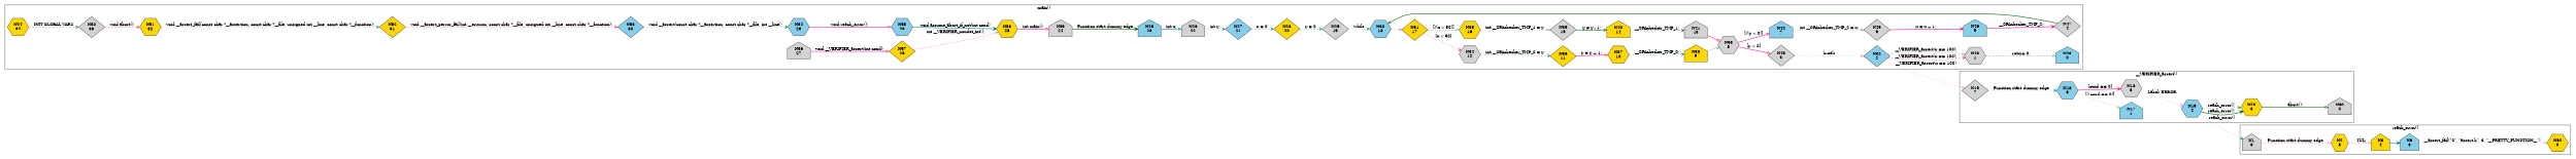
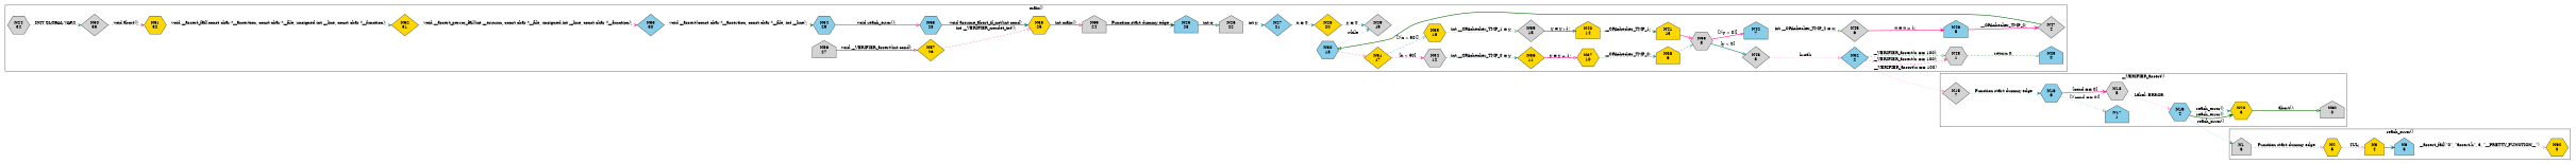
  digraph {
    rankdir=LR
    node [fillcolor=lightgrey shape=hexagon style=filled]
    edge [arrowhead=onormal color=deeppink style=dashed]
    n1 [label="N15\n7" shape=diamond]
    n2 [fillcolor=skyblue label="N16\n6"]
    n3 [fillcolor=skyblue label="N17\n1" shape=house]
    n4 [label="N18\n5"]
    n5 [fillcolor=skyblue label="N19\n4"]
    n6 [fillcolor=gold label="N20\n3"]
    n7 [label="N60\n0" shape=house]
-   n8 [fillcolor=gold label="N24\n34"]
+   n8 [label="N24\n34"]
    n9 [label="N50\n33" shape=diamond]
    n10 [fillcolor=gold label="N51\n32"]
    n11 [fillcolor=gold label="N52\n31" shape=diamond]
    n12 [fillcolor=skyblue label="N53\n30" shape=diamond]
    n13 [fillcolor=skyblue label="N54\n29"]
    n14 [fillcolor=skyblue label="N55\n28"]
    n15 [label="N56\n27" shape=house]
    n16 [fillcolor=gold label="N57\n26" shape=diamond]
    n17 [fillcolor=gold label="N58\n25"]
    n18 [label="N59\n24" shape=house]
    n19 [fillcolor=skyblue label="N25\n23" shape=house]
    n20 [label="N26\n22" shape=house]
    n21 [fillcolor=skyblue label="N27\n21" shape=diamond]
    n22 [fillcolor=gold label="N28\n20" shape=diamond]
    n23 [label="N29\n19" shape=diamond]
    n24 [fillcolor=skyblue label="N30\n18"]
    n25 [fillcolor=gold label="N31\n17" shape=diamond]
    n26 [fillcolor=gold label="N35\n16"]
    n27 [label="N34\n12"]
    n28 [label="N39\n15" shape=diamond]
    n29 [fillcolor=gold label="N40\n14" shape=house]
-   n30 [label="N41\n13" shape=house]
+   n30 [fillcolor=gold label="N41\n13" shape=house]
    n31 [label="N33\n8"]
    n32 [fillcolor=skyblue label="N42\n7" shape=house]
    n33 [label="N43\n3" shape=diamond]
    n34 [label="N45\n6" shape=diamond]
    n35 [fillcolor=skyblue label="N46\n5" shape=house]
    n36 [label="N47\n4" shape=diamond]
    n37 [fillcolor=skyblue label="N32\n2" shape=diamond]
    n38 [label="N48\n1"]
    n39 [fillcolor=skyblue label="N23\n0" shape=house]
    n40 [fillcolor=gold label="N36\n11" shape=diamond]
    n41 [fillcolor=gold label="N37\n10"]
    n42 [fillcolor=gold label="N38\n9" shape=house]
    n43 [label="N1\n6" shape=house]
    n44 [fillcolor=gold label="N2\n5"]
    n45 [fillcolor=gold label="N3\n4" shape=house]
    n46 [fillcolor=skyblue label="N6\n3" shape=house]
    n47 [fillcolor=gold label="N62\n0"]
    subgraph cluster_1 {
      label="__VERIFIER_assert()"
      n1
      n2
      n3
      n4
      n5
      n6
      n7
    }
    subgraph cluster_2 {
      label="assume_abort_if_not()"
    }
    subgraph cluster_3 {
      label="main()"
      n8
      n9
      n10
      n11
      n12
      n13
      n14
      n15
      n16
      n17
      n18
      n19
      n20
      n21
      n22
      n23
      n24
      n25
      n26
      n27
      n28
      n29
      n30
      n31
      n32
      n33
      n34
      n35
      n36
      n37
      n38
      n39
      n40
      n41
      n42
    }
    subgraph cluster_4 {
      label="reach_error()"
      n43
      n44
      n45
      n46
      n47
    }
    n1 -> n2 [arrowhead=vee color=teal label="Function start dummy edge" style=dotted]
    n2 -> n3 [color=darkgreen label="[!(cond == 0)]" style=dotted]
    n2 -> n4 [arrowhead=vee label="[cond == 0]" style=bold]
    n4 -> n5 [label="Label: ERROR" style=dotted]
    n5 -> n6 [arrowhead=vee color=darkgreen label="reach_error();" style=bold]
    n5 -> n6 [arrowhead=vee color=teal label="reach_error();"]
    n5 -> n43 [arrowhead=vee color=teal label="reach_error()" style=dotted]
    n6 -> n7 [color=darkgreen label="abort();" style=bold]
    n8 -> n9 [arrowhead=vee color=teal label="INIT GLOBAL VARS"]
    n9 -> n10 [arrowhead=vee label="void abort();"]
    n10 -> n11 [arrowhead=vee color=teal label="void __assert_fail(const char *__assertion, const char *__file, unsigned int __line, const char *__function);" style=dotted]
    n11 -> n12 [arrowhead=vee label="void __assert_perror_fail(int __errnum, const char *__file, unsigned int __line, const char *__function);"]
    n12 -> n13 [arrowhead=vee color=darkgreen label="void __assert(const char *__assertion, const char *__file, int __line);" style=dotted]
    n13 -> n14 [label="void reach_error();" style=bold]
    n14 -> n17 [arrowhead=vee color=teal label="void assume_abort_if_not(int cond);" style=bold]
    n15 -> n16 [label="void __VERIFIER_assert(int cond);" style=bold]
    n16 -> n17 [label="int __VERIFIER_nondet_int();"]
    n17 -> n18 [label="int main();" style=bold]
    n18 -> n19 [arrowhead=vee color=darkgreen label="Function start dummy edge" style=bold]
    n19 -> n20 [color=teal label="int x;" style=bold]
    n20 -> n21 [arrowhead=vee color=teal label="int y;" style=dotted]
    n21 -> n22 [arrowhead=vee color=teal label="x = 0;"]
    n22 -> n23 [arrowhead=vee color=teal label="y = 0;"]
-   n23 -> n24 [arrowhead=vee color=teal label=while style=dotted]
+   n24 -> n23 [arrowhead=vee color=teal label=while style=dotted]
    n24 -> n25
    n25 -> n26 [color=teal label="[!(x < 50)]"]
    n25 -> n27 [arrowhead=vee label="[x < 50]"]
    n26 -> n28 [color=darkgreen label="int __CPAchecker_TMP_1 = y;" style=dotted]
    n27 -> n40 [arrowhead=vee color=teal label="int __CPAchecker_TMP_0 = y;"]
    n28 -> n29 [color=darkgreen label="y = y - 1;" style=bold]
    n29 -> n30 [arrowhead=vee color=darkgreen label="__CPAchecker_TMP_1;"]
    n30 -> n31 [style=bold]
    n31 -> n32 [label="[!(y < 0)]" style=bold]
-   n31 -> n33 [label="[y < 0]" style=bold]
+   n31 -> n33 [color=teal label="[y < 0]" style=bold]
    n32 -> n34 [color=darkgreen label="int __CPAchecker_TMP_2 = x;" style=dotted]
    n33 -> n37 [label=break style=dotted]
    n34 -> n35 [arrowhead=vee label="x = x + 1;" style=bold]
    n35 -> n36 [arrowhead=vee label="__CPAchecker_TMP_2;" style=bold]
    n36 -> n24 [color=darkgreen style=bold]
    n37 -> n1 [label="__VERIFIER_assert(x == 100)" style=dotted]
    n37 -> n38 [color=darkgreen label="__VERIFIER_assert(x == 100);"]
    n37 -> n38 [arrowhead=vee label="__VERIFIER_assert(x == 100);"]
    n38 -> n39 [color=darkgreen label="return 0;"]
    n40 -> n41 [label="y = y + 1;" style=bold]
    n41 -> n42 [arrowhead=vee color=teal label="__CPAchecker_TMP_0;"]
    n42 -> n31 [color=darkgreen]
    n43 -> n44 [label="Function start dummy edge"]
    n44 -> n45 [label="4UL;"]
    n45 -> n46 [arrowhead=vee color=teal style=bold]
    n46 -> n47 [label="__assert_fail(\"0\", \"assert.h\", 3, \"__PRETTY_FUNCTION__\");" style=dotted]
  }
